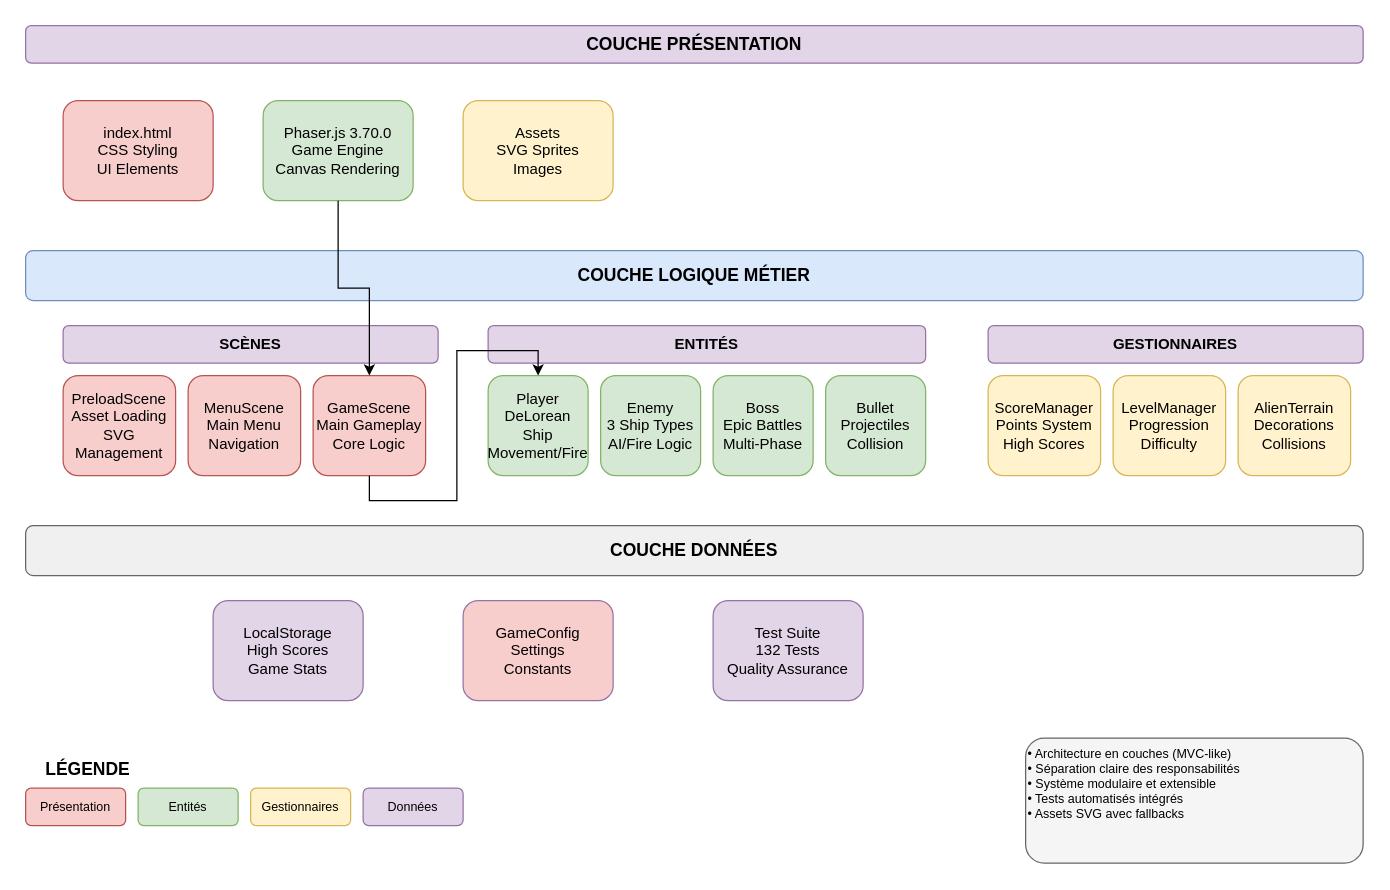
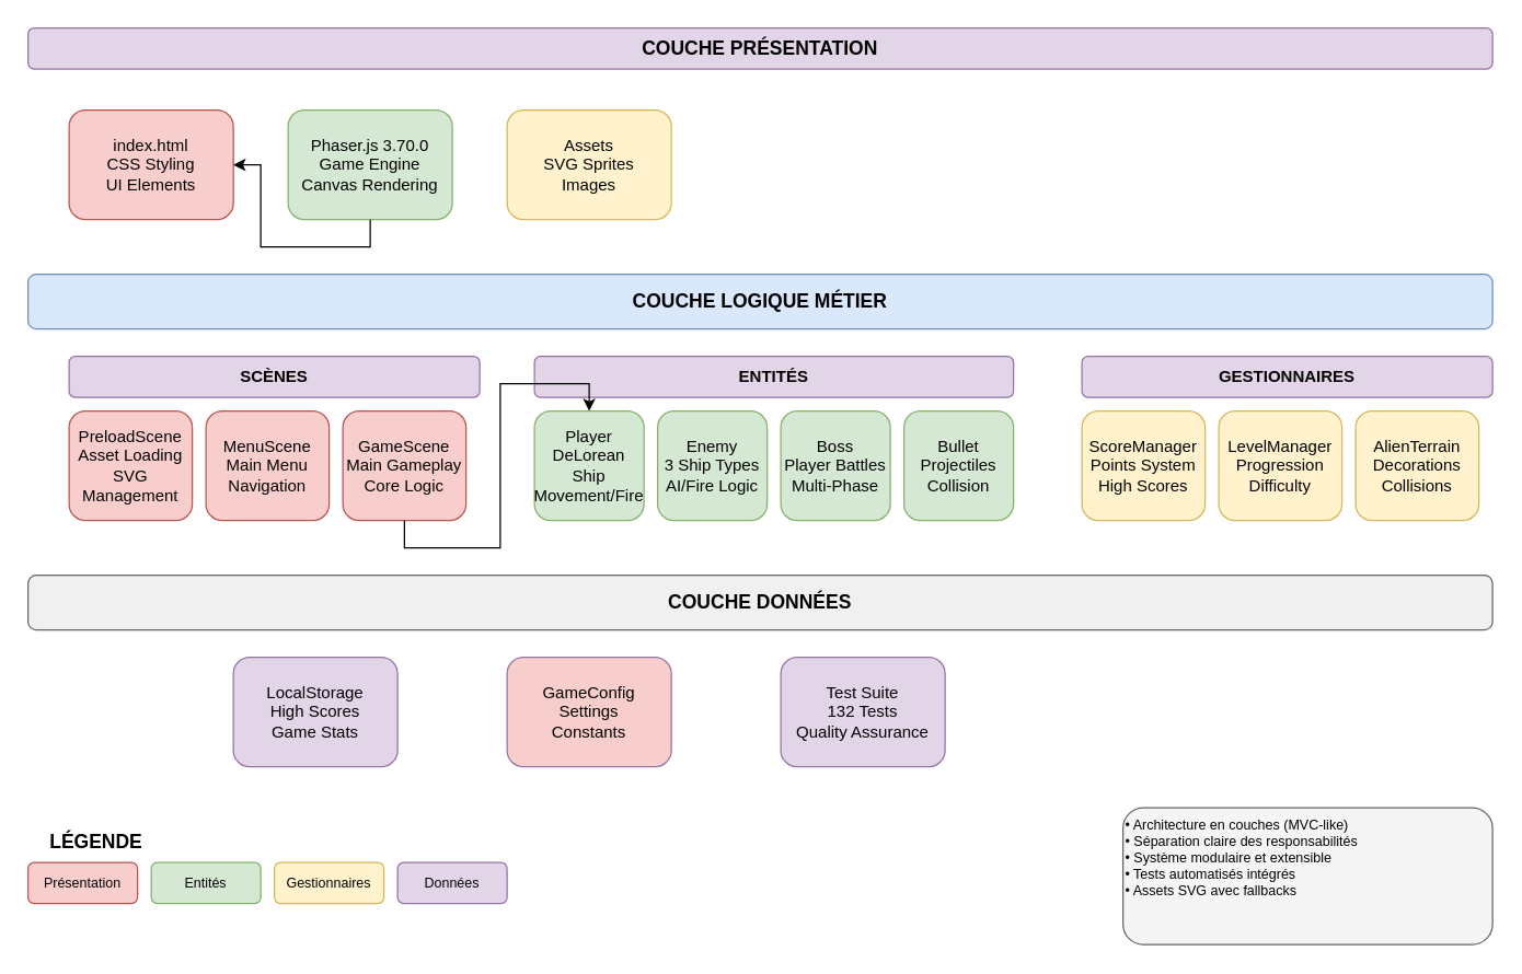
  <mxCell id="0" />
  <mxCell id="1" parent="0" />
  <mxCell id="2" value="COUCHE PRÉSENTATION" style="rounded=1;whiteSpace=wrap;html=1;fillColor=#e1d5e7;strokeColor=#9673a6;fontSize=14;fontStyle=1;" vertex="1" parent="1"><mxGeometry x="20" y="20" width="1070" height="30" as="geometry" /></mxCell>
  <mxCell id="3" value="index.html&#10;CSS Styling&#10;UI Elements" style="rounded=1;whiteSpace=wrap;html=1;fillColor=#f8cecc;strokeColor=#b85450;" vertex="1" parent="1"><mxGeometry x="50" y="80" width="120" height="80" as="geometry" /></mxCell>
  <mxCell id="4" value="Phaser.js 3.70.0&#10;Game Engine&#10;Canvas Rendering" style="rounded=1;whiteSpace=wrap;html=1;fillColor=#d5e8d4;strokeColor=#82b366;" vertex="1" parent="1"><mxGeometry x="210" y="80" width="120" height="80" as="geometry" /></mxCell>
  <mxCell id="5" value="Assets&#10;SVG Sprites&#10;Images" style="rounded=1;whiteSpace=wrap;html=1;fillColor=#fff2cc;strokeColor=#d6b656;" vertex="1" parent="1"><mxGeometry x="370" y="80" width="120" height="80" as="geometry" /></mxCell>
  <mxCell id="6" value="COUCHE LOGIQUE MÉTIER" style="rounded=1;whiteSpace=wrap;html=1;fillColor=#dae8fc;strokeColor=#6c8ebf;fontSize=14;fontStyle=1;" vertex="1" parent="1"><mxGeometry x="20" y="200" width="1070" height="40" as="geometry" /></mxCell>
  <mxCell id="7" value="SCÈNES" style="rounded=1;whiteSpace=wrap;html=1;fillColor=#e1d5e7;strokeColor=#9673a6;fontSize=12;fontStyle=1;" vertex="1" parent="1"><mxGeometry x="50" y="260" width="300" height="30" as="geometry" /></mxCell>
  <mxCell id="8" value="PreloadScene&#10;Asset Loading&#10;SVG Management" style="rounded=1;whiteSpace=wrap;html=1;fillColor=#f8cecc;strokeColor=#b85450;" vertex="1" parent="1"><mxGeometry x="50" y="300" width="90" height="80" as="geometry" /></mxCell>
  <mxCell id="9" value="MenuScene&#10;Main Menu&#10;Navigation" style="rounded=1;whiteSpace=wrap;html=1;fillColor=#f8cecc;strokeColor=#b85450;" vertex="1" parent="1"><mxGeometry x="150" y="300" width="90" height="80" as="geometry" /></mxCell>
  <mxCell id="10" value="GameScene&#10;Main Gameplay&#10;Core Logic" style="rounded=1;whiteSpace=wrap;html=1;fillColor=#f8cecc;strokeColor=#b85450;" vertex="1" parent="1"><mxGeometry x="250" y="300" width="90" height="80" as="geometry" /></mxCell>
  <mxCell id="11" value="ENTITÉS" style="rounded=1;whiteSpace=wrap;html=1;fillColor=#e1d5e7;strokeColor=#9673a6;fontSize=12;fontStyle=1;" vertex="1" parent="1"><mxGeometry x="390" y="260" width="350" height="30" as="geometry" /></mxCell>
  <mxCell id="12" value="Player&#10;DeLorean Ship&#10;Movement/Fire" style="rounded=1;whiteSpace=wrap;html=1;fillColor=#d5e8d4;strokeColor=#82b366;" vertex="1" parent="1"><mxGeometry x="390" y="300" width="80" height="80" as="geometry" /></mxCell>
  <mxCell id="13" value="Enemy&#10;3 Ship Types&#10;AI/Fire Logic" style="rounded=1;whiteSpace=wrap;html=1;fillColor=#d5e8d4;strokeColor=#82b366;" vertex="1" parent="1"><mxGeometry x="480" y="300" width="80" height="80" as="geometry" /></mxCell>
- <mxCell id="14" value="Boss&#10;Epic Battles&#10;Multi-Phase" style="rounded=1;whiteSpace=wrap;html=1;fillColor=#d5e8d4;strokeColor=#82b366;" vertex="1" parent="1"><mxGeometry x="570" y="300" width="80" height="80" as="geometry" /></mxCell>
+ <mxCell id="14" value="Boss&#10;Player Battles&#10;Multi-Phase" style="rounded=1;whiteSpace=wrap;html=1;fillColor=#d5e8d4;strokeColor=#82b366;" vertex="1" parent="1"><mxGeometry x="570" y="300" width="80" height="80" as="geometry" /></mxCell>
  <mxCell id="15" value="Bullet&#10;Projectiles&#10;Collision" style="rounded=1;whiteSpace=wrap;html=1;fillColor=#d5e8d4;strokeColor=#82b366;" vertex="1" parent="1"><mxGeometry x="660" y="300" width="80" height="80" as="geometry" /></mxCell>
  <mxCell id="16" value="GESTIONNAIRES" style="rounded=1;whiteSpace=wrap;html=1;fillColor=#e1d5e7;strokeColor=#9673a6;fontSize=12;fontStyle=1;" vertex="1" parent="1"><mxGeometry x="790" y="260" width="300" height="30" as="geometry" /></mxCell>
  <mxCell id="17" value="ScoreManager&#10;Points System&#10;High Scores" style="rounded=1;whiteSpace=wrap;html=1;fillColor=#fff2cc;strokeColor=#d6b656;" vertex="1" parent="1"><mxGeometry x="790" y="300" width="90" height="80" as="geometry" /></mxCell>
  <mxCell id="18" value="LevelManager&#10;Progression&#10;Difficulty" style="rounded=1;whiteSpace=wrap;html=1;fillColor=#fff2cc;strokeColor=#d6b656;" vertex="1" parent="1"><mxGeometry x="890" y="300" width="90" height="80" as="geometry" /></mxCell>
  <mxCell id="19" value="AlienTerrain&#10;Decorations&#10;Collisions" style="rounded=1;whiteSpace=wrap;html=1;fillColor=#fff2cc;strokeColor=#d6b656;" vertex="1" parent="1"><mxGeometry x="990" y="300" width="90" height="80" as="geometry" /></mxCell>
  <mxCell id="20" value="COUCHE DONNÉES" style="rounded=1;whiteSpace=wrap;html=1;fillColor=#f0f0f0;strokeColor=#666666;fontSize=14;fontStyle=1;" vertex="1" parent="1"><mxGeometry x="20" y="420" width="1070" height="40" as="geometry" /></mxCell>
  <mxCell id="21" value="LocalStorage&#10;High Scores&#10;Game Stats" style="rounded=1;whiteSpace=wrap;html=1;fillColor=#e1d5e7;strokeColor=#9673a6;" vertex="1" parent="1"><mxGeometry x="170" y="480" width="120" height="80" as="geometry" /></mxCell>
  <mxCell id="22" value="GameConfig&#10;Settings&#10;Constants" style="rounded=1;whiteSpace=wrap;html=1;fillColor=#f8cecc;strokeColor=#9673a6;" vertex="1" parent="1"><mxGeometry x="370" y="480" width="120" height="80" as="geometry" /></mxCell>
  <mxCell id="23" value="Test Suite&#10;132 Tests&#10;Quality Assurance" style="rounded=1;whiteSpace=wrap;html=1;fillColor=#e1d5e7;strokeColor=#9673a6;" vertex="1" parent="1"><mxGeometry x="570" y="480" width="120" height="80" as="geometry" /></mxCell>
- <mxCell id="24" style="edgeStyle=orthogonalEdgeStyle;rounded=0;orthogonalLoop=1;jettySize=auto;html=1;exitX=0.5;exitY=1;exitDx=0;exitDy=0;entryX=0.5;entryY=0;entryDx=0;entryDy=0;" edge="1" parent="1" source="4" target="10"><mxGeometry relative="1" as="geometry" /></mxCell>
+ <mxCell id="24" style="edgeStyle=orthogonalEdgeStyle;rounded=0;orthogonalLoop=1;jettySize=auto;html=1;exitX=0.5;exitY=1;exitDx=0;exitDy=0;" edge="1" parent="1" source="4" target="3"><mxGeometry relative="1" as="geometry" /></mxCell>
  <mxCell id="25" style="edgeStyle=orthogonalEdgeStyle;rounded=0;orthogonalLoop=1;jettySize=auto;html=1;exitX=0.5;exitY=1;exitDx=0;exitDy=0;entryX=0.5;entryY=0;entryDx=0;entryDy=0;" edge="1" parent="1" source="10" target="12"><mxGeometry relative="1" as="geometry" /></mxCell>
  <mxCell id="26" value="LÉGENDE" style="text;html=1;strokeColor=none;fillColor=none;align=center;verticalAlign=middle;whiteSpace=wrap;rounded=0;fontSize=14;fontStyle=1;" vertex="1" parent="1"><mxGeometry x="20" y="600" width="100" height="30" as="geometry" /></mxCell>
  <mxCell id="27" value="Présentation" style="rounded=1;whiteSpace=wrap;html=1;fillColor=#f8cecc;strokeColor=#b85450;fontSize=10;" vertex="1" parent="1"><mxGeometry x="20" y="630" width="80" height="30" as="geometry" /></mxCell>
  <mxCell id="28" value="Entités" style="rounded=1;whiteSpace=wrap;html=1;fillColor=#d5e8d4;strokeColor=#82b366;fontSize=10;" vertex="1" parent="1"><mxGeometry x="110" y="630" width="80" height="30" as="geometry" /></mxCell>
  <mxCell id="29" value="Gestionnaires" style="rounded=1;whiteSpace=wrap;html=1;fillColor=#fff2cc;strokeColor=#d6b656;fontSize=10;" vertex="1" parent="1"><mxGeometry x="200" y="630" width="80" height="30" as="geometry" /></mxCell>
  <mxCell id="30" value="Données" style="rounded=1;whiteSpace=wrap;html=1;fillColor=#e1d5e7;strokeColor=#9673a6;fontSize=10;" vertex="1" parent="1"><mxGeometry x="290" y="630" width="80" height="30" as="geometry" /></mxCell>
  <mxCell id="31" value="• Architecture en couches (MVC-like)&#10;• Séparation claire des responsabilités&#10;• Système modulaire et extensible&#10;• Tests automatisés intégrés&#10;• Assets SVG avec fallbacks" style="text;html=1;strokeColor=#666666;fillColor=#f5f5f5;align=left;verticalAlign=top;whiteSpace=wrap;rounded=1;fontSize=10;" vertex="1" parent="1"><mxGeometry x="820" y="590" width="270" height="100" as="geometry" /></mxCell>
